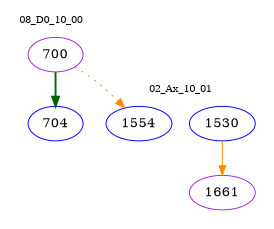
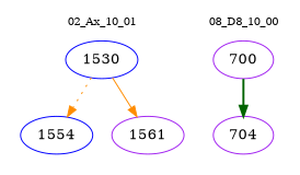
  digraph {
    node [color=purple]
    edge [color=darkorange]
    n1 [color=blue label=1530]
    n2 [color=blue label=1554]
-   n3 [label=1661]
+   n3 [label=1561]
    n4 [label=700]
-   n5 [color=blue label=704]
+   n5 [label=704]
    subgraph cluster_1 {
      color=white
      fontsize=10
      label="02_Ax_10_01"
      n1
      n2
      n3
    }
    subgraph cluster_2 {
      color=white
      fontsize=10
-     label="08_D0_10_00"
+     label="08_D8_10_00"
      n4
      n5
    }
-   n4 -> n2 [style=dotted]
+   n1 -> n2 [style=dotted]
    n1 -> n3 [style=solid]
    n4 -> n5 [color=darkgreen style=bold]
  }
